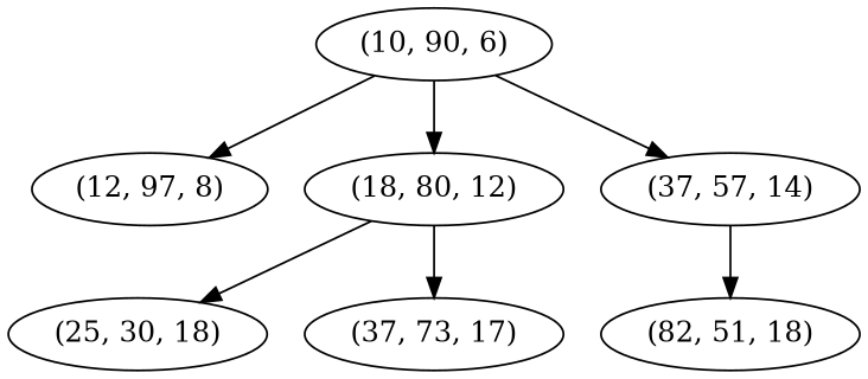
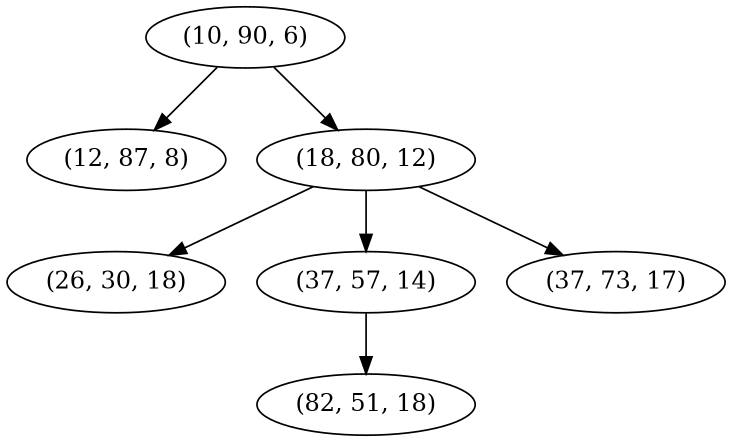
  digraph {
    "(10, 90, 6)"
-   "(12, 87, 8)" [label="(12, 97, 8)"]
+   "(12, 87, 8)"
    "(18, 80, 12)"
-   "(26, 30, 18)" [label="(25, 30, 18)"]
+   "(26, 30, 18)"
    "(37, 57, 14)"
    n6 [label="(37, 73, 17)"]
    n7 [label="(82, 51, 18)"]
    "(10, 90, 6)" -> "(12, 87, 8)"
    "(10, 90, 6)" -> "(18, 80, 12)"
    "(18, 80, 12)" -> "(26, 30, 18)"
-   "(10, 90, 6)" -> "(37, 57, 14)"
+   "(18, 80, 12)" -> "(37, 57, 14)"
    "(18, 80, 12)" -> n6
    "(37, 57, 14)" -> n7
  }
